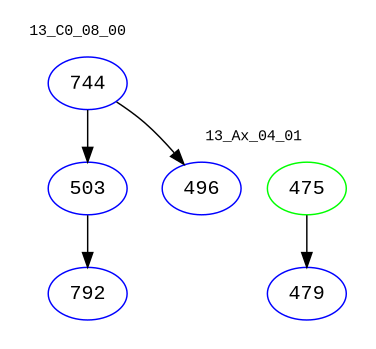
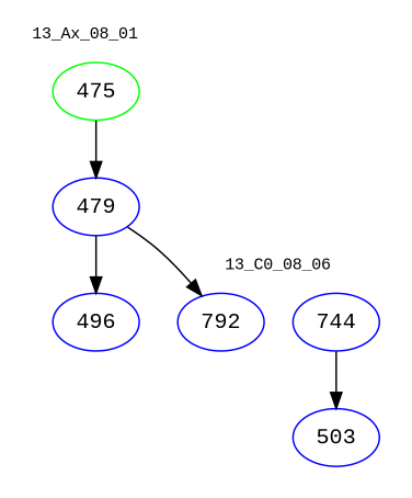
  digraph {
    fontname="Liberation Mono"
    node [color=blue fontname="Liberation Mono"]
    edge [color=black fontname="Liberation Mono"]
    n1 [color=green label=475]
    n2 [label=479]
    n3 [label=496]
    n4 [label=744]
    n5 [label=503]
    n6 [label=792]
    subgraph cluster_1 {
      color=white
      fontsize=10
-     label="13_Ax_04_01"
+     label="13_Ax_08_01"
      n1
      n2
      n3
    }
    subgraph cluster_2 {
      color=white
      fontsize=10
-     label="13_C0_08_00"
+     label="13_C0_08_06"
      n4
      n5
      n6
    }
    n1 -> n2
-   n4 -> n3
+   n2 -> n3
    n4 -> n5
-   n5 -> n6
+   n2 -> n6
  }
